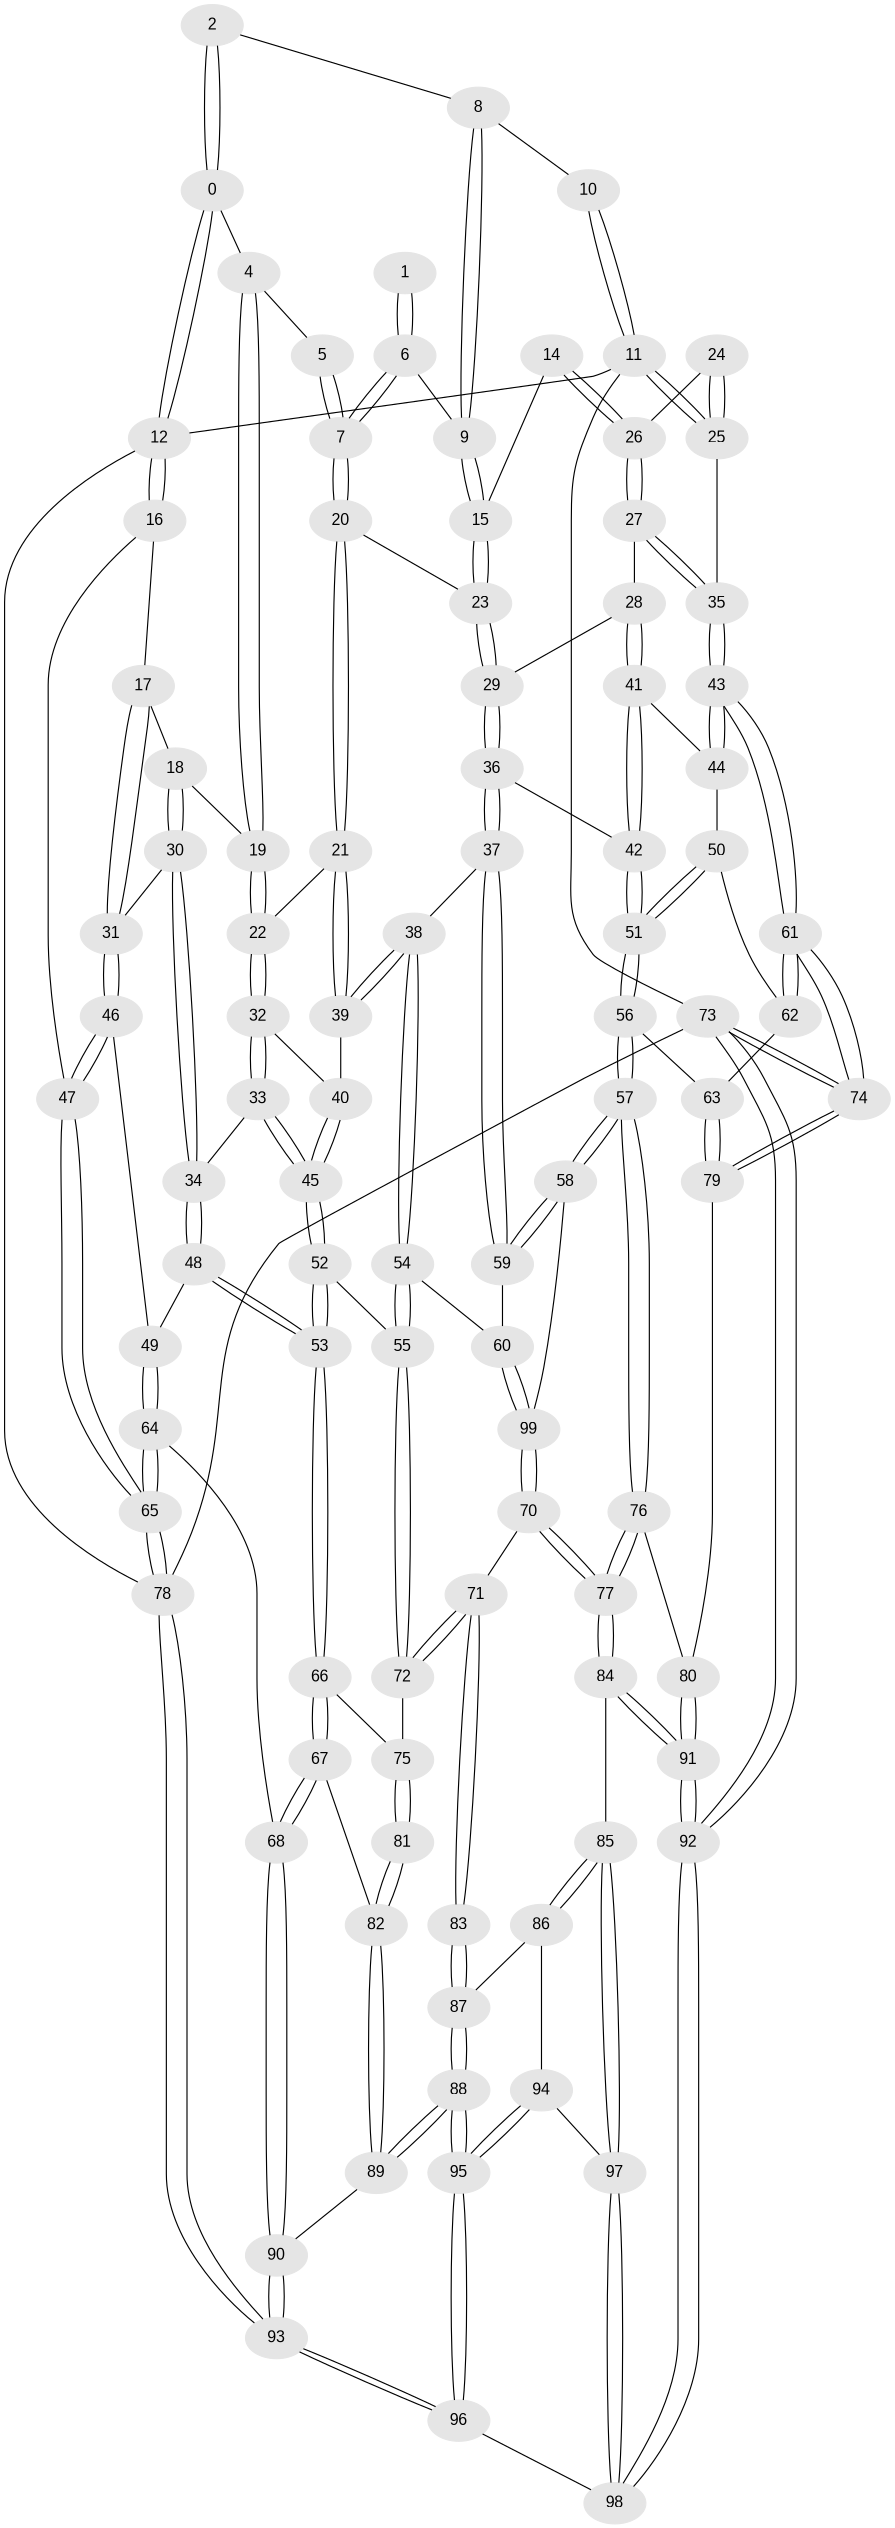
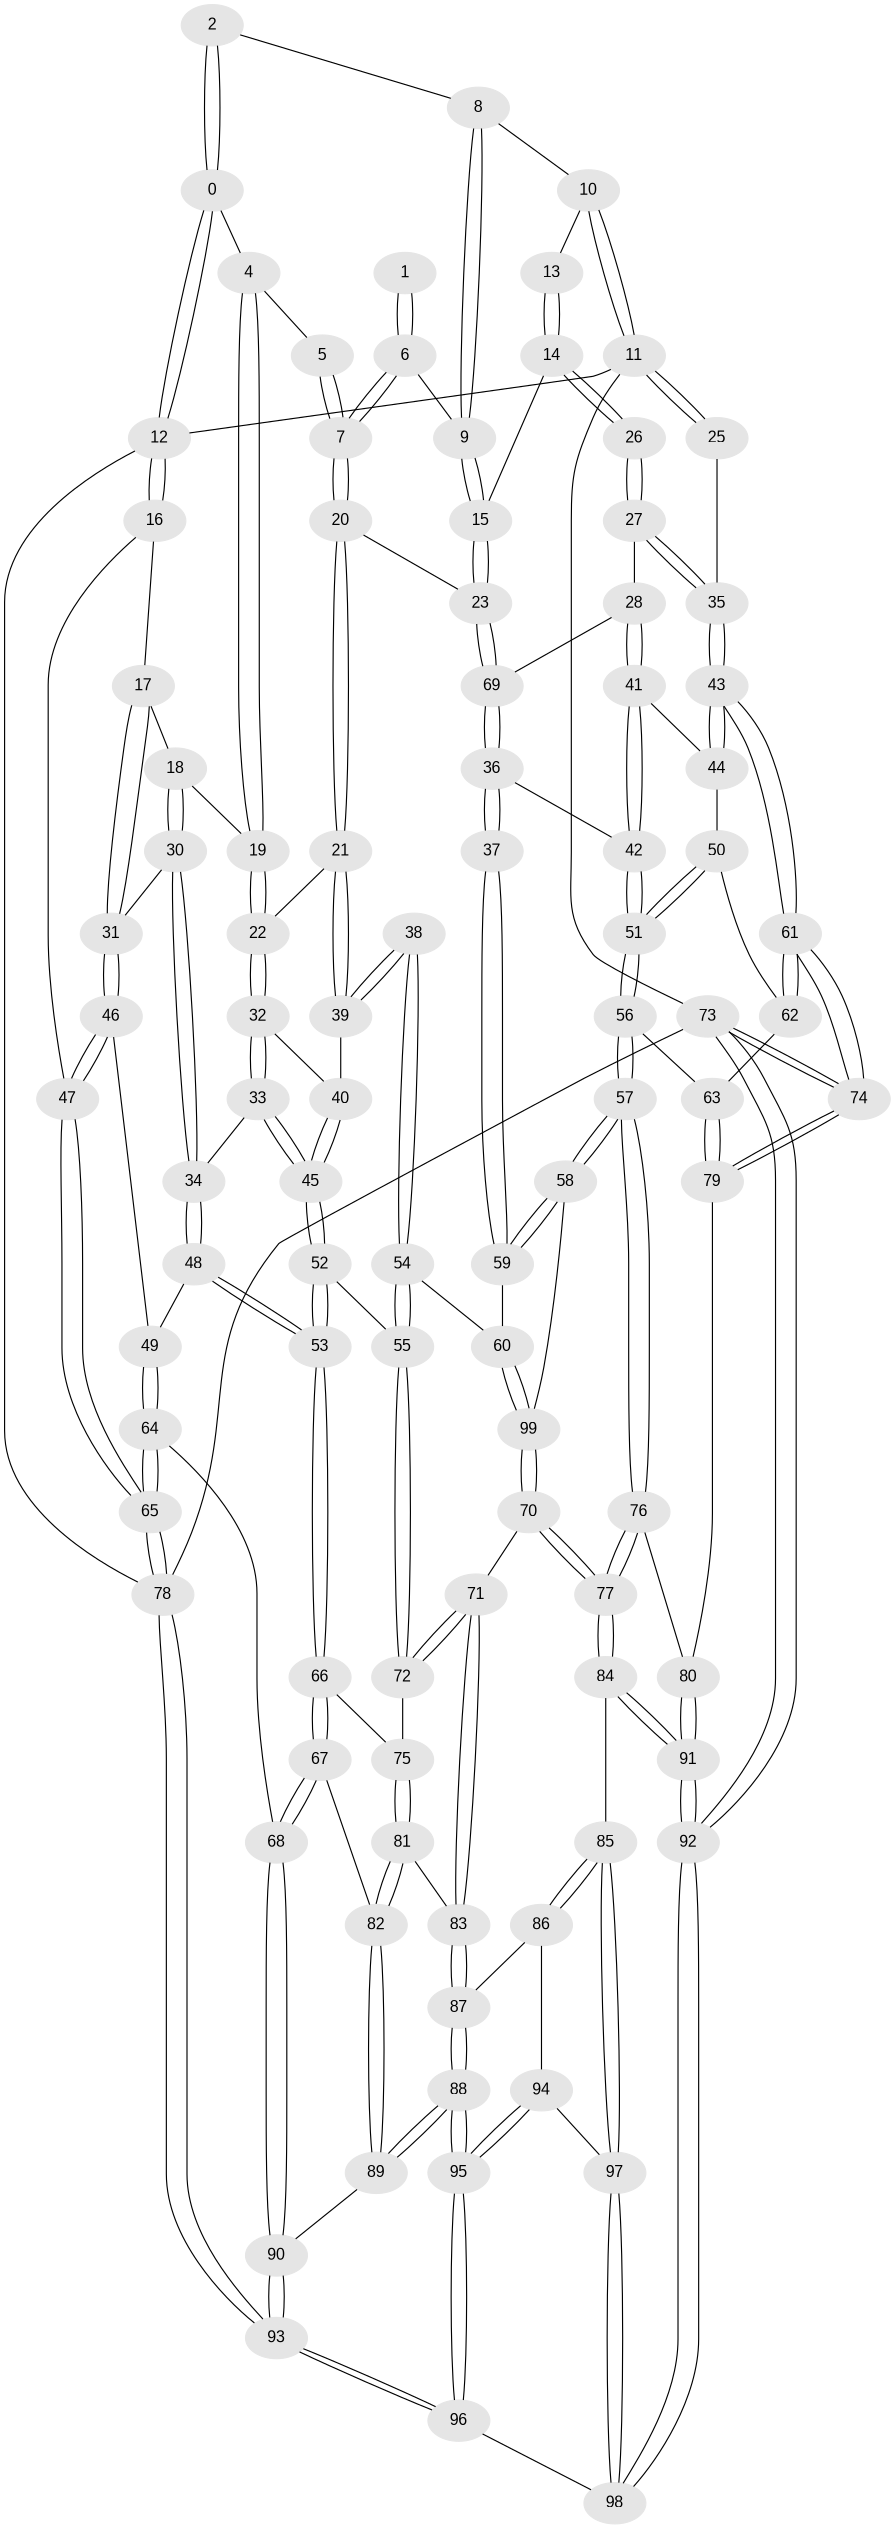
  graph {
    fontname="Liberation Sans"
    node [color=gray90 fontname="Liberation Sans" style=filled]
    edge [fontname="Liberation Sans"]
    1
    6
    n3 [label=0]
    2
    8
    7
    9
    4
    12
    10
    5
    19
    16
    78
    22
    20
    15
    23
    21
    11
+   13
    25
    73
    14
    35
    74
    92
    17
    47
    93
    26
-   24
    27
-   29
+   29 [label=69]
    18
    31
    65
    30
    46
    34
    32
    39
    40
    33
    36
    43
    28
    41
    42
    44
    37
    48
    49
    45
    52
    53
    61
    38
    59
    51
    54
    60
    55
    50
    56
    62
    64
    66
    68
    63
    57
    72
    67
    75
    n75 [label=99]
    58
    76
    79
    77
    80
    70
    90
    82
    81
    89
    71
    83
    84
    87
    98
    91
    85
    96
    88
    86
    97
    94
    95
    1 -- 6
    1 -- 6
    6 -- 7
    6 -- 7
    6 -- 9
    n3 -- 4
    n3 -- 12
    n3 -- 12
    2 -- n3
    2 -- n3
    2 -- 8
    8 -- 9
    8 -- 9
    8 -- 10
    7 -- 20
    7 -- 20
    9 -- 15
    9 -- 15
    4 -- 5
    4 -- 19
    4 -- 19
    12 -- 16
    12 -- 16
    12 -- 78
    10 -- 11
    10 -- 11
+   10 -- 13
    5 -- 7
    5 -- 7
    19 -- 22
    19 -- 22
    16 -- 17
    16 -- 47
    78 -- 93
    78 -- 93
    22 -- 32
    22 -- 32
    20 -- 23
    20 -- 21
    20 -- 21
    15 -- 23
    15 -- 23
    23 -- 29
    23 -- 29
    21 -- 22
    21 -- 39
    21 -- 39
    11 -- 12
    11 -- 25
    11 -- 25
    11 -- 73
+   13 -- 14
+   13 -- 14
    25 -- 35
    73 -- 78
    73 -- 74
    73 -- 74
    73 -- 92
    73 -- 92
    14 -- 15
    14 -- 26
    14 -- 26
    35 -- 43
    35 -- 43
    74 -- 79
    74 -- 79
    92 -- 98
    92 -- 98
    17 -- 18
    17 -- 31
    17 -- 31
    47 -- 65
    47 -- 65
    93 -- 96
    93 -- 96
    26 -- 27
    26 -- 27
-   24 -- 25
-   24 -- 25
-   24 -- 26
    27 -- 35
    27 -- 35
    27 -- 28
    29 -- 36
    29 -- 36
    18 -- 19
    18 -- 30
    18 -- 30
    31 -- 46
    31 -- 46
    65 -- 78
    65 -- 78
    30 -- 31
    30 -- 34
    30 -- 34
    46 -- 47
    46 -- 47
    46 -- 49
    34 -- 48
    34 -- 48
    32 -- 40
    32 -- 33
    32 -- 33
    39 -- 40
    40 -- 45
    40 -- 45
    33 -- 34
    33 -- 45
    33 -- 45
    36 -- 42
    36 -- 37
    36 -- 37
    43 -- 44
    43 -- 44
    43 -- 61
    43 -- 61
    28 -- 29
    28 -- 41
    28 -- 41
    41 -- 42
    41 -- 42
    41 -- 44
    42 -- 51
    42 -- 51
    44 -- 50
-   37 -- 38
    37 -- 59
    37 -- 59
    48 -- 49
    48 -- 53
    48 -- 53
    49 -- 64
    49 -- 64
    45 -- 52
    45 -- 52
    52 -- 53
    52 -- 53
    52 -- 55
    53 -- 66
    53 -- 66
    61 -- 74
    61 -- 74
    61 -- 62
    61 -- 62
    38 -- 39
    38 -- 39
    38 -- 54
    38 -- 54
    59 -- 60
    51 -- 56
    51 -- 56
    54 -- 60
    54 -- 55
    54 -- 55
    60 -- n75
    60 -- n75
    55 -- 72
    55 -- 72
    50 -- 51
    50 -- 51
    50 -- 62
    56 -- 63
    56 -- 57
    56 -- 57
    62 -- 63
    64 -- 65
    64 -- 65
    64 -- 68
    66 -- 67
    66 -- 67
    66 -- 75
    68 -- 90
    68 -- 90
    63 -- 79
    63 -- 79
    57 -- 58
    57 -- 58
    57 -- 76
    57 -- 76
    72 -- 75
    67 -- 68
    67 -- 68
    67 -- 82
    75 -- 81
    75 -- 81
    n75 -- 70
    n75 -- 70
    58 -- 59
    58 -- 59
    58 -- n75
    76 -- 77
    76 -- 77
    76 -- 80
    79 -- 80
    77 -- 84
    77 -- 84
    80 -- 91
    80 -- 91
    70 -- 77
    70 -- 77
    70 -- 71
    90 -- 93
    90 -- 93
    82 -- 89
    82 -- 89
    81 -- 82
    81 -- 82
+   81 -- 83
    89 -- 90
    71 -- 72
    71 -- 72
    71 -- 83
    71 -- 83
    83 -- 87
    83 -- 87
    84 -- 91
    84 -- 91
    84 -- 85
    87 -- 88
    87 -- 88
    91 -- 92
    91 -- 92
    85 -- 86
    85 -- 86
    85 -- 97
    85 -- 97
    96 -- 98
    88 -- 89
    88 -- 89
    88 -- 95
    88 -- 95
    86 -- 87
    86 -- 94
    97 -- 98
    97 -- 98
    94 -- 97
    94 -- 95
    94 -- 95
    95 -- 96
    95 -- 96
  }
